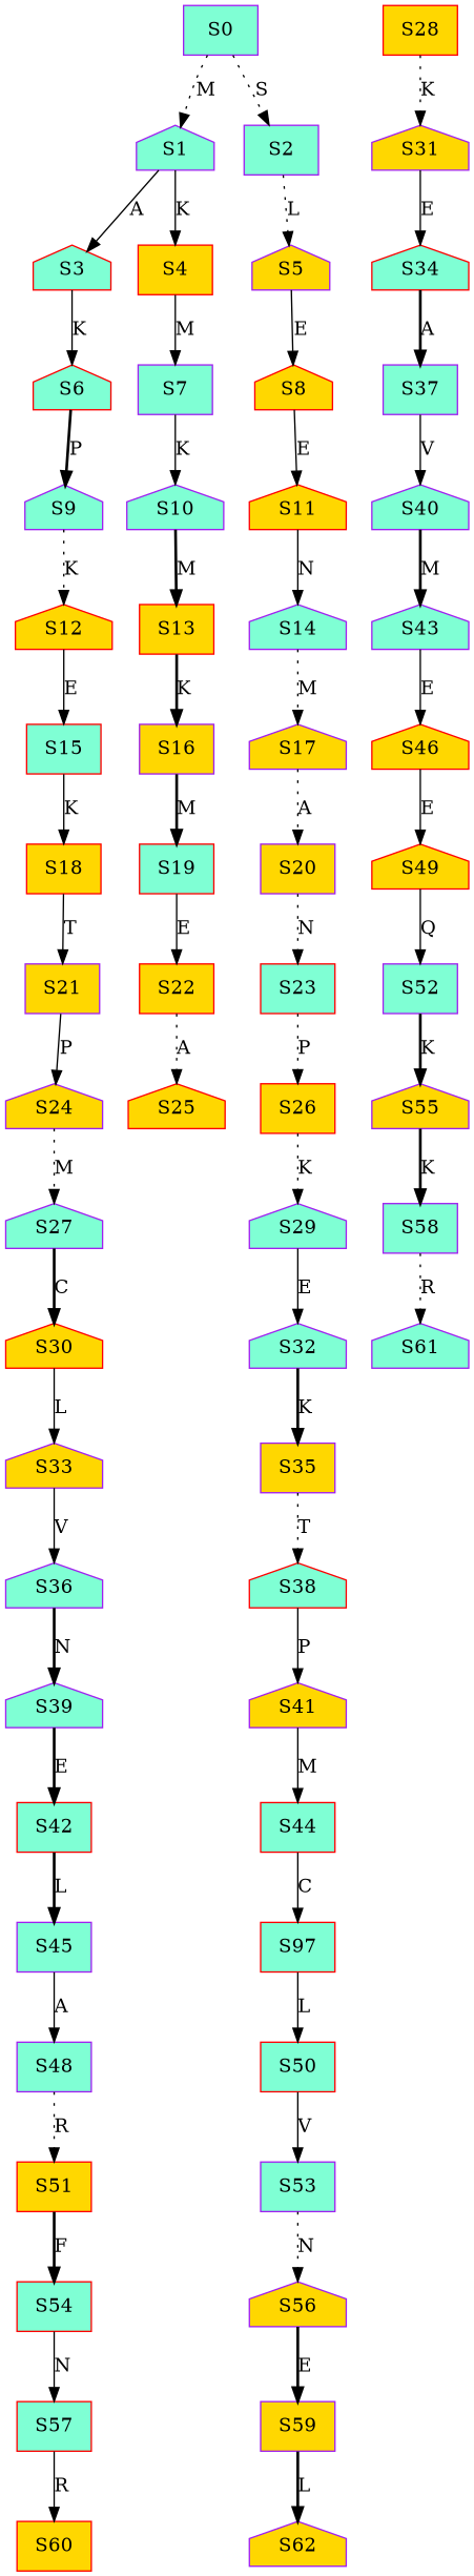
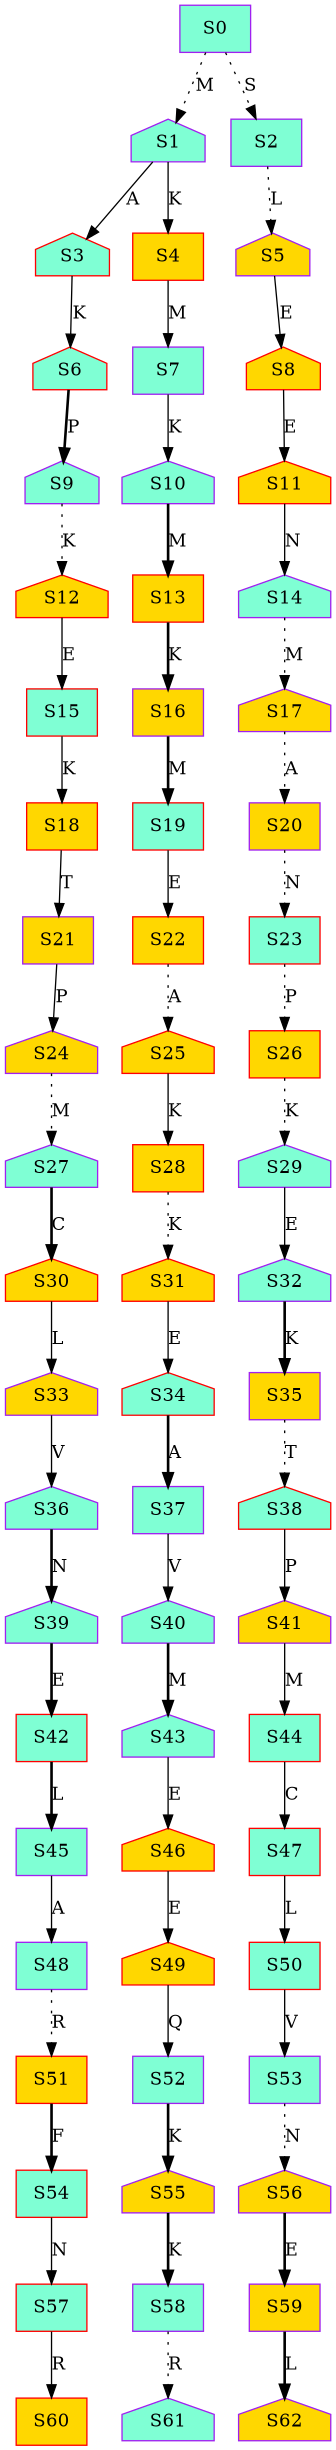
  strict digraph {
    node [color=purple fillcolor=aquamarine shape=house style=filled]
    edge [style=solid]
    S0 [shape=box]
    S1
    S2 [shape=box]
    S3 [color=red]
    S4 [color=red fillcolor=gold shape=box]
    S5 [fillcolor=gold]
    S6 [color=red]
    S7 [shape=box]
    S8 [color=red fillcolor=gold]
    S9
    S10
    S11 [color=red fillcolor=gold]
    S12 [color=red fillcolor=gold]
    S13 [color=red fillcolor=gold shape=box]
    S14
    S15 [color=red shape=box]
    S16 [fillcolor=gold shape=box]
    S17 [fillcolor=gold]
    S18 [color=red fillcolor=gold shape=box]
    S19 [color=red shape=box]
    S20 [fillcolor=gold shape=box]
    S21 [fillcolor=gold shape=box]
    S22 [color=red fillcolor=gold shape=box]
    S23 [color=red shape=box]
    S24 [fillcolor=gold]
    S25 [color=red fillcolor=gold]
    S26 [color=red fillcolor=gold shape=box]
    S27
    S28 [color=red fillcolor=gold shape=box]
    S29
    S30 [color=red fillcolor=gold]
-   S31 [fillcolor=gold]
+   S31 [color=red fillcolor=gold]
    S32
    S33 [fillcolor=gold]
    S34 [color=red]
    S35 [fillcolor=gold shape=box]
    S36
    S37 [shape=box]
    S38 [color=red]
    S39
    S40
    S41 [fillcolor=gold]
    S42 [color=red shape=box]
    S43
    S44 [color=red shape=box]
    S45 [shape=box]
    S46 [color=red fillcolor=gold]
-   S47 [color=red shape=box label=S97]
+   S47 [color=red shape=box]
    S48 [shape=box]
    S49 [color=red fillcolor=gold]
    S50 [color=red shape=box]
    S51 [color=red fillcolor=gold shape=box]
    S52 [shape=box]
    S53 [shape=box]
    S54 [color=red shape=box]
    S55 [fillcolor=gold]
    S56 [fillcolor=gold]
    S57 [color=red shape=box]
    S58 [shape=box]
    S59 [fillcolor=gold shape=box]
    S60 [color=red fillcolor=gold shape=box]
    S61
    S62 [fillcolor=gold]
    S0 -> S1 [label=M style=dotted]
    S0 -> S2 [label=S style=dotted]
    S1 -> S3 [label=A]
    S1 -> S4 [label=K]
    S2 -> S5 [label=L style=dotted]
    S3 -> S6 [label=K]
    S4 -> S7 [label=M]
    S5 -> S8 [label=E]
    S6 -> S9 [label=P style=bold]
    S7 -> S10 [label=K]
    S8 -> S11 [label=E]
    S9 -> S12 [label=K style=dotted]
    S10 -> S13 [label=M style=bold]
    S11 -> S14 [label=N]
    S12 -> S15 [label=E]
    S13 -> S16 [label=K style=bold]
    S14 -> S17 [label=M style=dotted]
    S15 -> S18 [label=K]
    S16 -> S19 [label=M style=bold]
    S17 -> S20 [label=A style=dotted]
    S18 -> S21 [label=T]
    S19 -> S22 [label=E]
    S20 -> S23 [label=N style=dotted]
    S21 -> S24 [label=P]
    S22 -> S25 [label=A style=dotted]
    S23 -> S26 [label=P style=dotted]
    S24 -> S27 [label=M style=dotted]
+   S25 -> S28 [label=K]
    S26 -> S29 [label=K style=dotted]
    S27 -> S30 [label=C style=bold]
    S28 -> S31 [label=K style=dotted]
    S29 -> S32 [label=E]
    S30 -> S33 [label=L]
    S31 -> S34 [label=E]
    S32 -> S35 [label=K style=bold]
    S33 -> S36 [label=V]
    S34 -> S37 [label=A style=bold]
    S35 -> S38 [label=T style=dotted]
    S36 -> S39 [label=N style=bold]
    S37 -> S40 [label=V]
    S38 -> S41 [label=P]
    S39 -> S42 [label=E style=bold]
    S40 -> S43 [label=M style=bold]
    S41 -> S44 [label=M]
    S42 -> S45 [label=L style=bold]
    S43 -> S46 [label=E]
    S44 -> S47 [label=C]
    S45 -> S48 [label=A]
    S46 -> S49 [label=E]
    S47 -> S50 [label=L]
    S48 -> S51 [label=R style=dotted]
    S49 -> S52 [label=Q]
    S50 -> S53 [label=V]
    S51 -> S54 [label=F style=bold]
    S52 -> S55 [label=K style=bold]
    S53 -> S56 [label=N style=dotted]
    S54 -> S57 [label=N]
    S55 -> S58 [label=K style=bold]
    S56 -> S59 [label=E style=bold]
    S57 -> S60 [label=R]
    S58 -> S61 [label=R style=dotted]
    S59 -> S62 [label=L style=bold]
  }
